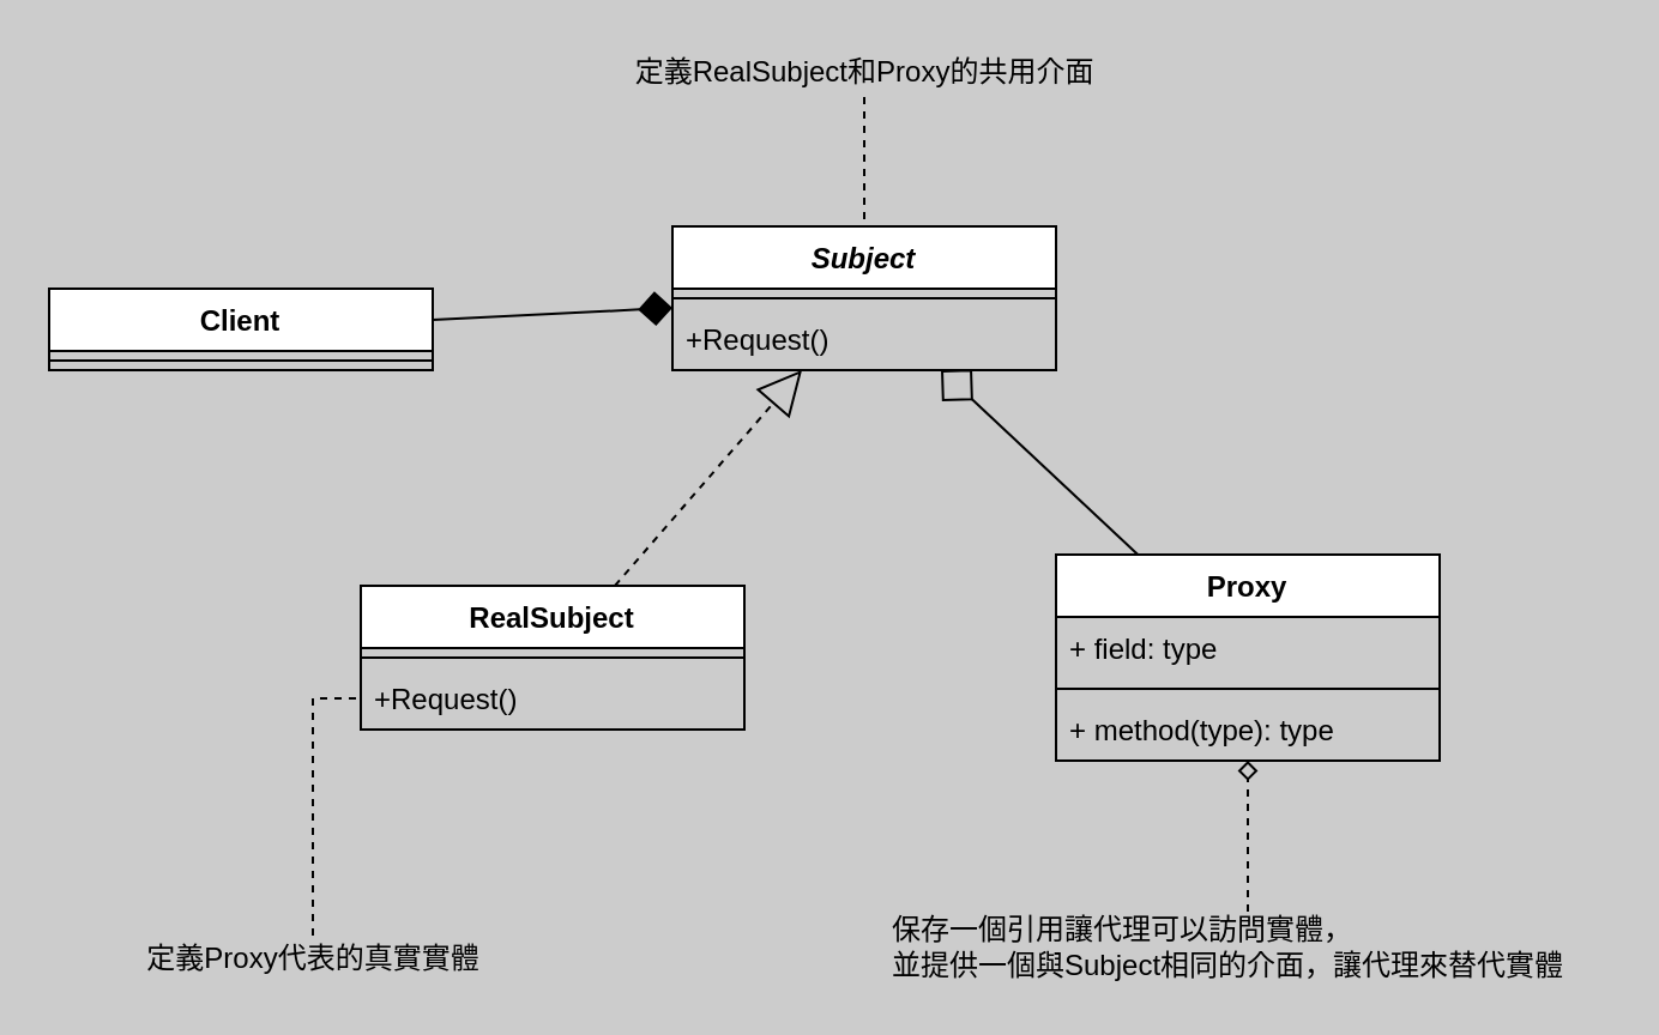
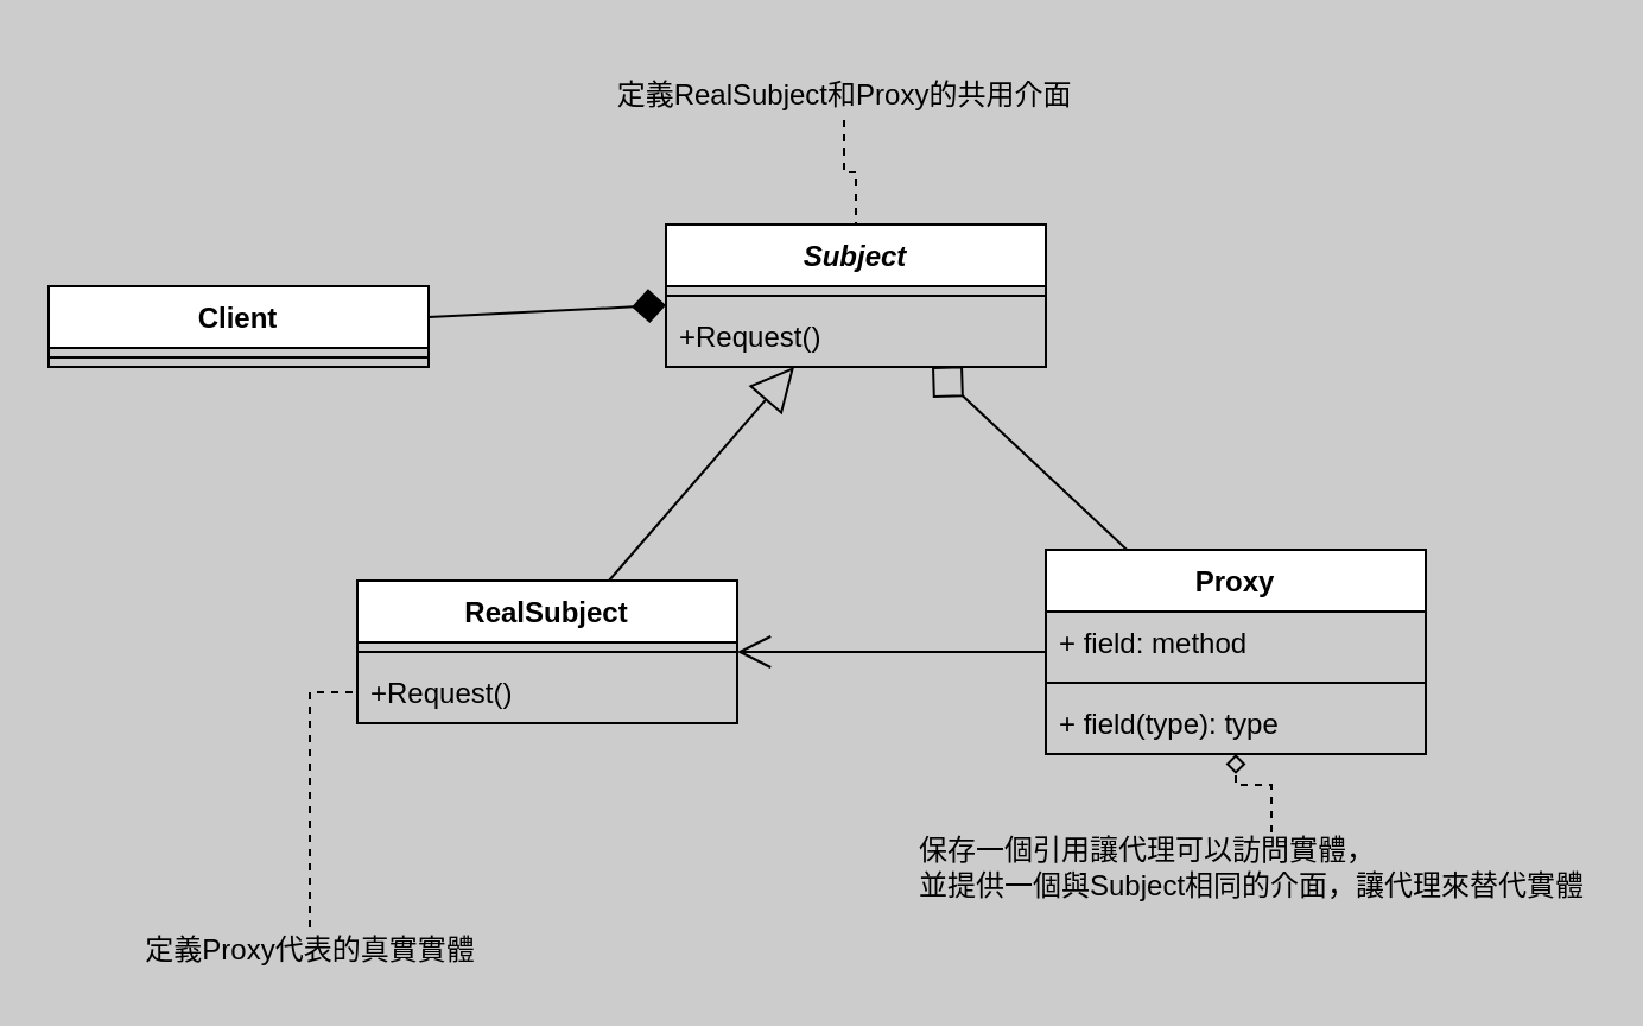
  <mxCell id="0" />
  <mxCell id="1" parent="0" />
  <mxCell id="2" value="Client" style="swimlane;fontStyle=1;align=center;verticalAlign=top;childLayout=stackLayout;horizontal=1;startSize=26;horizontalStack=0;resizeParent=1;resizeParentMax=0;resizeLast=0;collapsible=1;marginBottom=0;" parent="1" vertex="1"><mxGeometry x="20" y="120" width="160" height="34" as="geometry" /></mxCell>
  <mxCell id="3" value="" style="line;strokeWidth=1;fillColor=none;align=left;verticalAlign=middle;spacingTop=-1;spacingLeft=3;spacingRight=3;rotatable=0;labelPosition=right;points=[];portConstraint=eastwest;" parent="2" vertex="1"><mxGeometry y="26" width="160" height="8" as="geometry" /></mxCell>
  <mxCell id="4" value="Subject" style="swimlane;fontStyle=3;align=center;verticalAlign=top;childLayout=stackLayout;horizontal=1;startSize=26;horizontalStack=0;resizeParent=1;resizeParentMax=0;resizeLast=0;collapsible=1;marginBottom=0;" parent="1" vertex="1"><mxGeometry x="280" y="94" width="160" height="60" as="geometry" /></mxCell>
  <mxCell id="5" value="" style="line;strokeWidth=1;fillColor=none;align=left;verticalAlign=middle;spacingTop=-1;spacingLeft=3;spacingRight=3;rotatable=0;labelPosition=right;points=[];portConstraint=eastwest;" parent="4" vertex="1"><mxGeometry y="26" width="160" height="8" as="geometry" /></mxCell>
  <mxCell id="6" value="+Request()" style="text;strokeColor=none;fillColor=none;align=left;verticalAlign=top;spacingLeft=4;spacingRight=4;overflow=hidden;rotatable=0;points=[[0,0.5],[1,0.5]];portConstraint=eastwest;" parent="4" vertex="1"><mxGeometry y="34" width="160" height="26" as="geometry" /></mxCell>
  <mxCell id="7" value="" style="endArrow=diamond;endFill=1;endSize=12;html=1;" parent="1" source="2" target="4" edge="1"><mxGeometry width="160" relative="1" as="geometry"><mxPoint x="240" y="230" as="sourcePoint" /><mxPoint x="400" y="230" as="targetPoint" /></mxGeometry></mxCell>
  <mxCell id="8" value="RealSubject" style="swimlane;fontStyle=1;align=center;verticalAlign=top;childLayout=stackLayout;horizontal=1;startSize=26;horizontalStack=0;resizeParent=1;resizeParentMax=0;resizeLast=0;collapsible=1;marginBottom=0;" parent="1" vertex="1"><mxGeometry x="150" y="244" width="160" height="60" as="geometry" /></mxCell>
  <mxCell id="9" value="" style="line;strokeWidth=1;fillColor=none;align=left;verticalAlign=middle;spacingTop=-1;spacingLeft=3;spacingRight=3;rotatable=0;labelPosition=right;points=[];portConstraint=eastwest;" parent="8" vertex="1"><mxGeometry y="26" width="160" height="8" as="geometry" /></mxCell>
  <mxCell id="10" value="+Request()" style="text;strokeColor=none;fillColor=none;align=left;verticalAlign=top;spacingLeft=4;spacingRight=4;overflow=hidden;rotatable=0;points=[[0,0.5],[1,0.5]];portConstraint=eastwest;" parent="8" vertex="1"><mxGeometry y="34" width="160" height="26" as="geometry" /></mxCell>
  <mxCell id="11" value="Proxy" style="swimlane;fontStyle=1;align=center;verticalAlign=top;childLayout=stackLayout;horizontal=1;startSize=26;horizontalStack=0;resizeParent=1;resizeParentMax=0;resizeLast=0;collapsible=1;marginBottom=0;" parent="1" vertex="1"><mxGeometry x="440" y="231" width="160" height="86" as="geometry" /></mxCell>
- <mxCell id="12" value="+ field: type" style="text;strokeColor=none;fillColor=none;align=left;verticalAlign=top;spacingLeft=4;spacingRight=4;overflow=hidden;rotatable=0;points=[[0,0.5],[1,0.5]];portConstraint=eastwest;" parent="11" vertex="1"><mxGeometry y="26" width="160" height="26" as="geometry" /></mxCell>
+ <mxCell id="12" value="+ field: method" style="text;strokeColor=none;fillColor=none;align=left;verticalAlign=top;spacingLeft=4;spacingRight=4;overflow=hidden;rotatable=0;points=[[0,0.5],[1,0.5]];portConstraint=eastwest;" parent="11" vertex="1"><mxGeometry y="26" width="160" height="26" as="geometry" /></mxCell>
  <mxCell id="13" value="" style="line;strokeWidth=1;fillColor=none;align=left;verticalAlign=middle;spacingTop=-1;spacingLeft=3;spacingRight=3;rotatable=0;labelPosition=right;points=[];portConstraint=eastwest;" parent="11" vertex="1"><mxGeometry y="52" width="160" height="8" as="geometry" /></mxCell>
- <mxCell id="14" value="+ method(type): type" style="text;strokeColor=none;fillColor=none;align=left;verticalAlign=top;spacingLeft=4;spacingRight=4;overflow=hidden;rotatable=0;points=[[0,0.5],[1,0.5]];portConstraint=eastwest;" parent="11" vertex="1"><mxGeometry y="60" width="160" height="26" as="geometry" /></mxCell>
- <mxCell id="15" value="" style="endArrow=block;endSize=16;endFill=0;html=1;dashed=1;" parent="1" source="8" target="4" edge="1"><mxGeometry width="160" relative="1" as="geometry"><mxPoint x="240" y="230" as="sourcePoint" /><mxPoint x="400" y="230" as="targetPoint" /></mxGeometry></mxCell>
+ <mxCell id="14" value="+ field(type): type" style="text;strokeColor=none;fillColor=none;align=left;verticalAlign=top;spacingLeft=4;spacingRight=4;overflow=hidden;rotatable=0;points=[[0,0.5],[1,0.5]];portConstraint=eastwest;" parent="11" vertex="1"><mxGeometry y="60" width="160" height="26" as="geometry" /></mxCell>
+ <mxCell id="15" value="" style="endArrow=block;endSize=16;endFill=0;html=1;" parent="1" source="8" target="4" edge="1"><mxGeometry width="160" relative="1" as="geometry"><mxPoint x="240" y="230" as="sourcePoint" /><mxPoint x="400" y="230" as="targetPoint" /></mxGeometry></mxCell>
  <mxCell id="16" value="" style="endArrow=diamond;endSize=16;endFill=0;html=1;" parent="1" source="11" target="4" edge="1"><mxGeometry width="160" relative="1" as="geometry"><mxPoint x="250" y="240" as="sourcePoint" /><mxPoint x="410" y="240" as="targetPoint" /></mxGeometry></mxCell>
+ <mxCell id="17" value="" style="endArrow=open;endFill=1;endSize=12;html=1;" parent="1" source="11" target="8" edge="1"><mxGeometry width="160" relative="1" as="geometry"><mxPoint x="350" y="395" as="sourcePoint" /><mxPoint x="450" y="390" as="targetPoint" /></mxGeometry></mxCell>
  <mxCell id="18" style="edgeStyle=orthogonalEdgeStyle;rounded=0;orthogonalLoop=1;jettySize=auto;html=1;endArrow=none;endFill=0;dashed=1;" parent="1" source="19" target="10" edge="1"><mxGeometry relative="1" as="geometry" /></mxCell>
  <mxCell id="19" value="定義Proxy代表的真實實體" style="text;html=1;align=center;verticalAlign=middle;resizable=0;points=[];autosize=1;strokeColor=none;" parent="1" vertex="1"><mxGeometry x="55" y="390" width="150" height="20" as="geometry" /></mxCell>
  <mxCell id="20" style="edgeStyle=orthogonalEdgeStyle;rounded=0;orthogonalLoop=1;jettySize=auto;html=1;dashed=1;endArrow=diamond;endFill=0;" parent="1" source="21" target="11" edge="1"><mxGeometry relative="1" as="geometry" /></mxCell>
- <mxCell id="21" value="保存一個引用讓代理可以訪問實體，&lt;br&gt;並提供一個與Subject相同的介面，讓代理來替代實體" style="text;html=1;align=left;verticalAlign=middle;resizable=0;points=[];autosize=1;strokeColor=none;" parent="1" vertex="1"><mxGeometry x="370" y="380" width="300" height="30" as="geometry" /></mxCell>
+ <mxCell id="21" value="保存一個引用讓代理可以訪問實體，&lt;br&gt;並提供一個與Subject相同的介面，讓代理來替代實體" style="text;html=1;align=left;verticalAlign=middle;resizable=0;points=[];autosize=1;strokeColor=none;" parent="1" vertex="1"><mxGeometry x="385" y="350" width="300" height="30" as="geometry" /></mxCell>
  <mxCell id="22" style="edgeStyle=orthogonalEdgeStyle;rounded=0;orthogonalLoop=1;jettySize=auto;html=1;dashed=1;endArrow=none;endFill=0;" parent="1" source="23" target="4" edge="1"><mxGeometry relative="1" as="geometry" /></mxCell>
- <mxCell id="23" value="定義RealSubject和Proxy的共用介面" style="text;html=1;align=center;verticalAlign=middle;resizable=0;points=[];autosize=1;strokeColor=none;" parent="1" vertex="1"><mxGeometry x="255" y="20" width="210" height="20" as="geometry" /></mxCell>
+ <mxCell id="23" value="定義RealSubject和Proxy的共用介面" style="text;html=1;align=center;verticalAlign=middle;resizable=0;points=[];autosize=1;strokeColor=none;" parent="1" vertex="1"><mxGeometry x="250" y="30" width="210" height="20" as="geometry" /></mxCell>
